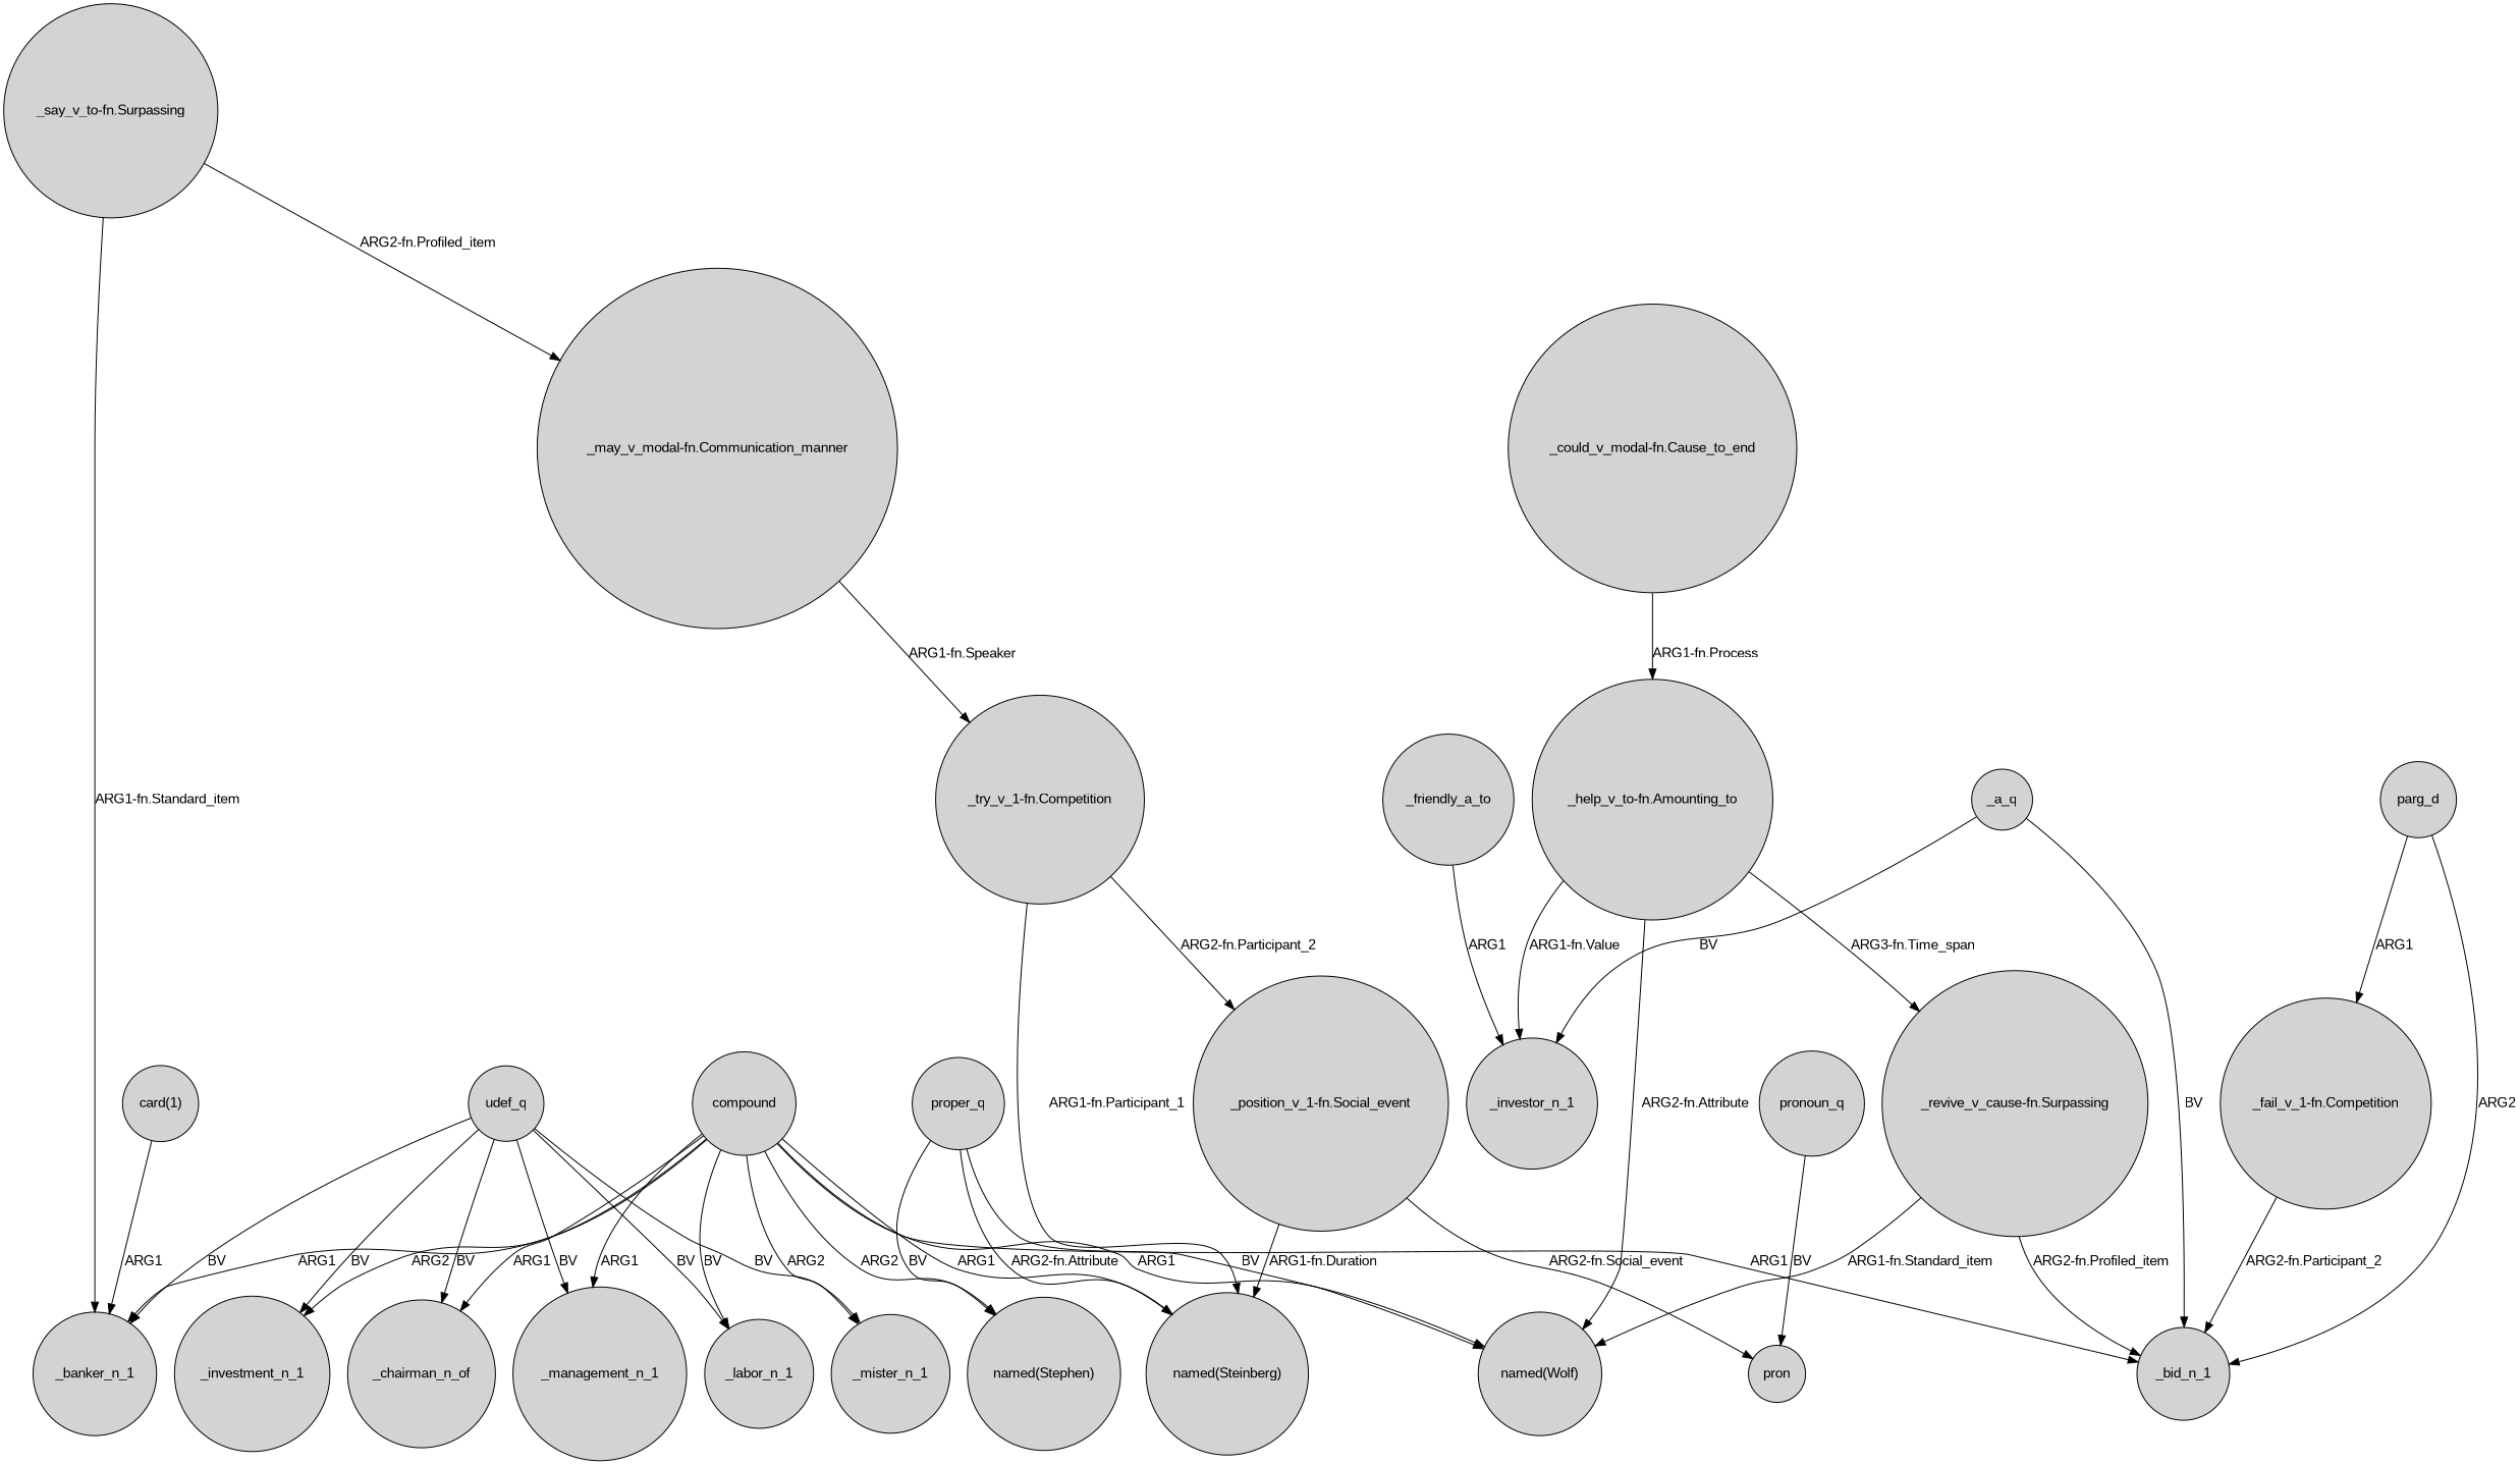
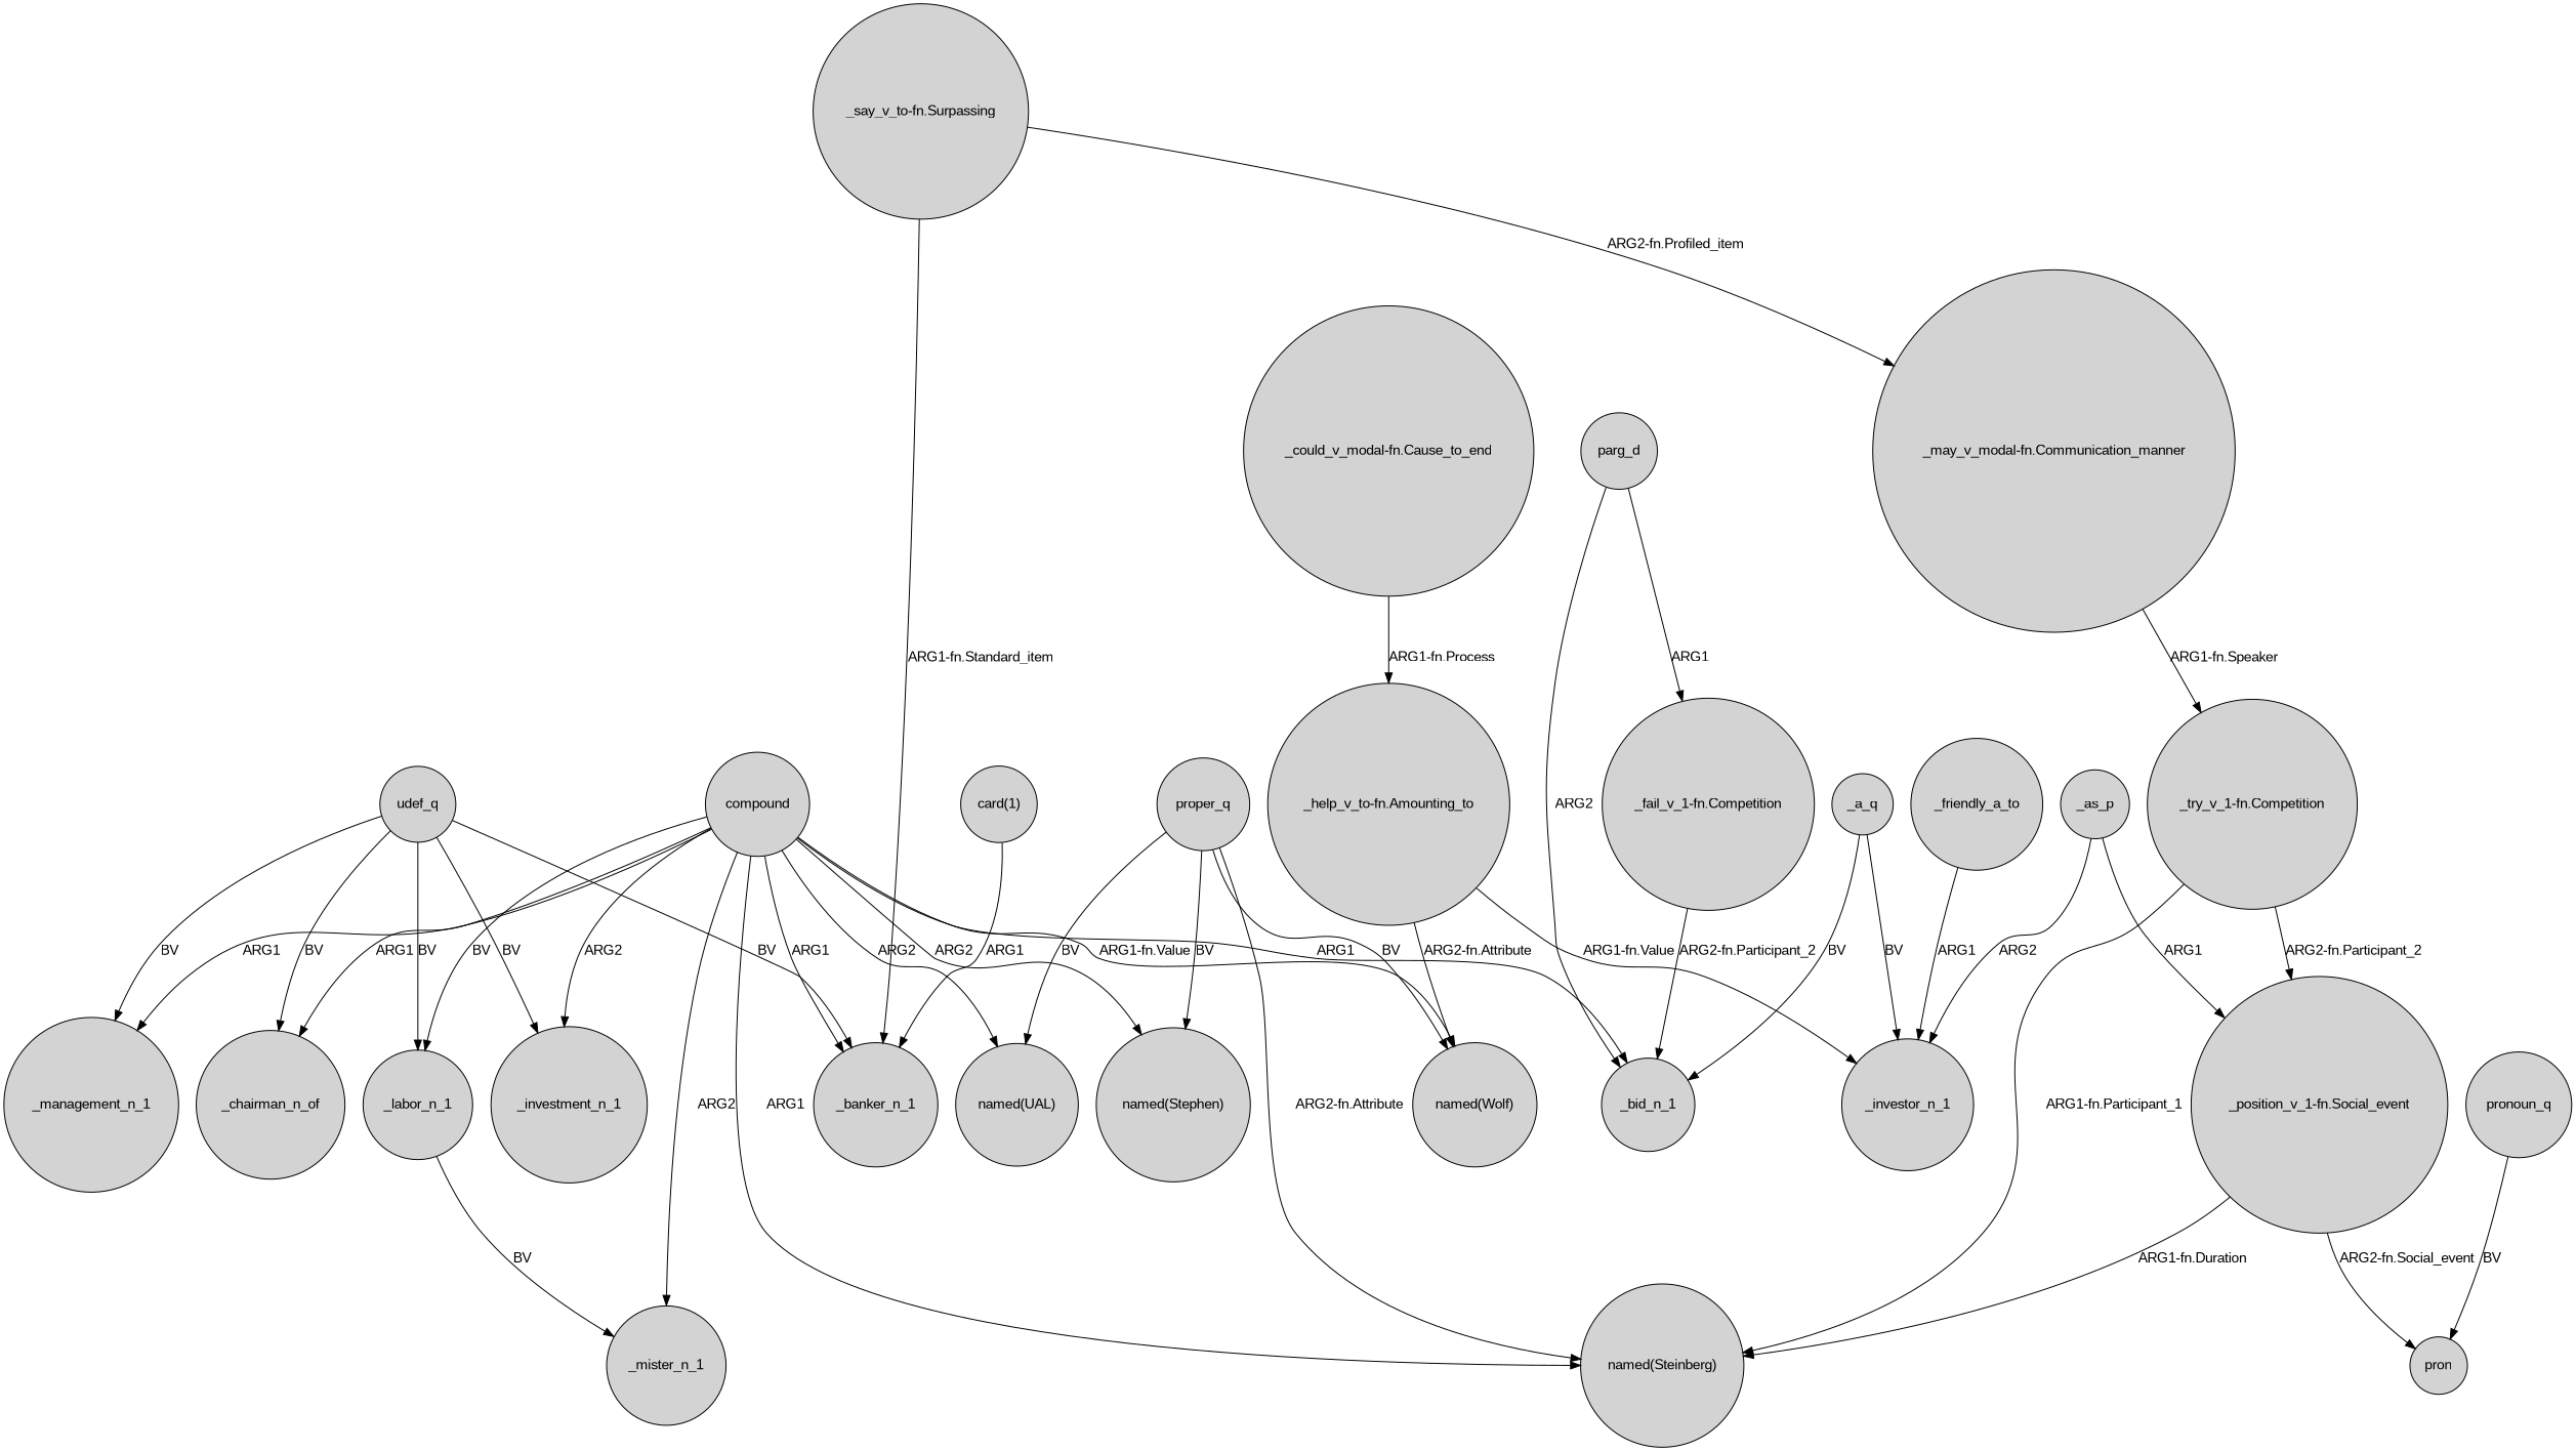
  digraph {
    fontname="Liberation Sans"
    node [fontname="Liberation Sans" shape=circle style=filled]
    edge [fontname="Liberation Sans"]
    _a_q
    _bid_n_1
    _investor_n_1
    compound
    _mister_n_1
    "named(Steinberg)"
    "named(Stephen)"
    _investment_n_1
    _chairman_n_of
    "named(Wolf)"
    _management_n_1
+   "named(UAL)"
    _labor_n_1
    _banker_n_1
    "_fail_v_1-fn.Competition"
    "_position_v_1-fn.Social_event"
    pron
    udef_q
    "_help_v_to-fn.Amounting_to"
-   "_revive_v_cause-fn.Surpassing"
+   _as_p
    parg_d
    proper_q
    pronoun_q
    "_may_v_modal-fn.Communication_manner"
    "_try_v_1-fn.Competition"
    "_could_v_modal-fn.Cause_to_end"
    _friendly_a_to
    "_say_v_to-fn.Surpassing"
    "card(1)"
    _a_q -> _bid_n_1 [label=BV]
    _a_q -> _investor_n_1 [label=BV]
    compound -> _bid_n_1 [label=ARG1]
    compound -> _mister_n_1 [label=ARG2]
    compound -> "named(Steinberg)" [label=ARG1]
    compound -> "named(Stephen)" [label=ARG2]
    compound -> _investment_n_1 [label=ARG2]
    compound -> _chairman_n_of [label=ARG1]
-   compound -> "named(Wolf)" [label=ARG1]
+   compound -> "named(Wolf)" [label="ARG1-fn.Value"]
    compound -> _management_n_1 [label=ARG1]
+   compound -> "named(UAL)" [label=ARG2]
    compound -> _labor_n_1 [label=BV]
    compound -> _banker_n_1 [label=ARG1]
    "_fail_v_1-fn.Competition" -> _bid_n_1 [label="ARG2-fn.Participant_2"]
    "_position_v_1-fn.Social_event" -> "named(Steinberg)" [label="ARG1-fn.Duration"]
    "_position_v_1-fn.Social_event" -> pron [label="ARG2-fn.Social_event"]
-   udef_q -> _mister_n_1 [label=BV]
+   _labor_n_1 -> _mister_n_1 [label=BV]
    udef_q -> _investment_n_1 [label=BV]
    udef_q -> _chairman_n_of [label=BV]
    udef_q -> _management_n_1 [label=BV]
    udef_q -> _labor_n_1 [label=BV]
    udef_q -> _banker_n_1 [label=BV]
    "_help_v_to-fn.Amounting_to" -> _investor_n_1 [label="ARG1-fn.Value"]
    "_help_v_to-fn.Amounting_to" -> "named(Wolf)" [label="ARG2-fn.Attribute"]
-   "_help_v_to-fn.Amounting_to" -> "_revive_v_cause-fn.Surpassing" [label="ARG3-fn.Time_span"]
-   "_revive_v_cause-fn.Surpassing" -> _bid_n_1 [label="ARG2-fn.Profiled_item"]
-   "_revive_v_cause-fn.Surpassing" -> "named(Wolf)" [label="ARG1-fn.Standard_item"]
+   _as_p -> _investor_n_1 [label=ARG2]
+   _as_p -> "_position_v_1-fn.Social_event" [label=ARG1]
    parg_d -> _bid_n_1 [label=ARG2]
    parg_d -> "_fail_v_1-fn.Competition" [label=ARG1]
    proper_q -> "named(Steinberg)" [label="ARG2-fn.Attribute"]
    proper_q -> "named(Stephen)" [label=BV]
    proper_q -> "named(Wolf)" [label=BV]
+   proper_q -> "named(UAL)" [label=BV]
    pronoun_q -> pron [label=BV]
    "_may_v_modal-fn.Communication_manner" -> "_try_v_1-fn.Competition" [label="ARG1-fn.Speaker"]
    "_try_v_1-fn.Competition" -> "named(Steinberg)" [label="ARG1-fn.Participant_1"]
    "_try_v_1-fn.Competition" -> "_position_v_1-fn.Social_event" [label="ARG2-fn.Participant_2"]
    "_could_v_modal-fn.Cause_to_end" -> "_help_v_to-fn.Amounting_to" [label="ARG1-fn.Process"]
    _friendly_a_to -> _investor_n_1 [label=ARG1]
    "_say_v_to-fn.Surpassing" -> _banker_n_1 [label="ARG1-fn.Standard_item"]
    "_say_v_to-fn.Surpassing" -> "_may_v_modal-fn.Communication_manner" [label="ARG2-fn.Profiled_item"]
    "card(1)" -> _banker_n_1 [label=ARG1]
  }
